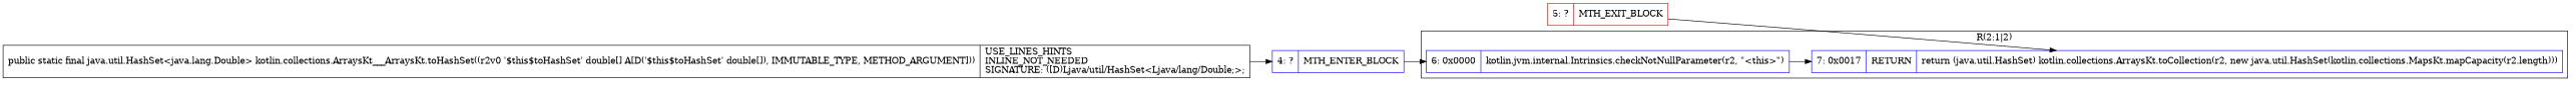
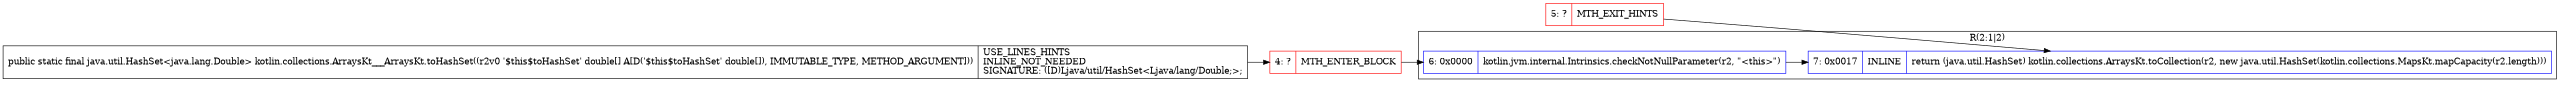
  digraph {
    rankdir=LR
    node [color=blue shape=record]
    n1 [label="{6\:\ 0x0000|kotlin.jvm.internal.Intrinsics.checkNotNullParameter(r2, \"\<this\>\")\l}"]
-   n2 [label="{7\:\ 0x0017|RETURN\l|return (java.util.HashSet) kotlin.collections.ArraysKt.toCollection(r2, new java.util.HashSet(kotlin.collections.MapsKt.mapCapacity(r2.length)))\l}"]
-   n3 [color=red label="{5\:\ ?|MTH_EXIT_BLOCK\l}"]
-   n4 [label="{4\:\ ?|MTH_ENTER_BLOCK\l}"]
+   n2 [label="{7\:\ 0x0017|INLINE\l|return (java.util.HashSet) kotlin.collections.ArraysKt.toCollection(r2, new java.util.HashSet(kotlin.collections.MapsKt.mapCapacity(r2.length)))\l}"]
+   n3 [color=red label="{5\:\ ?|MTH_EXIT_HINTS\l}"]
+   n4 [color=red label="{4\:\ ?|MTH_ENTER_BLOCK\l}"]
    n5 [label="{public static final java.util.HashSet\<java.lang.Double\> kotlin.collections.ArraysKt___ArraysKt.toHashSet((r2v0 '$this$toHashSet' double[] A[D('$this$toHashSet' double[]), IMMUTABLE_TYPE, METHOD_ARGUMENT]))  | USE_LINES_HINTS\lINLINE_NOT_NEEDED\lSIGNATURE: ([D)Ljava\/util\/HashSet\<Ljava\/lang\/Double;\>;\l}" color=""]
    subgraph cluster_1 {
      label="R(2:1|2)"
      n1
      n2
    }
    n1 -> n2
    n3 -> n2
    n4 -> n1
    n5 -> n4
  }
